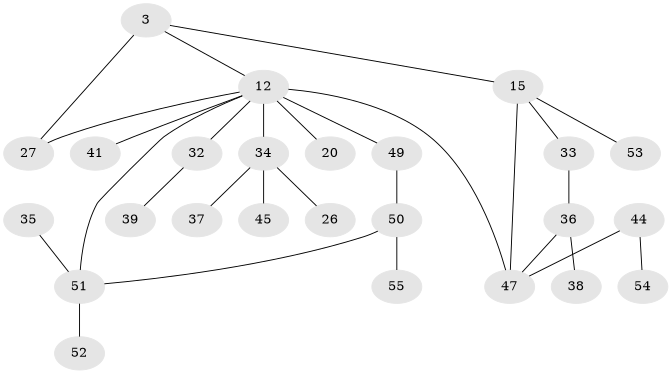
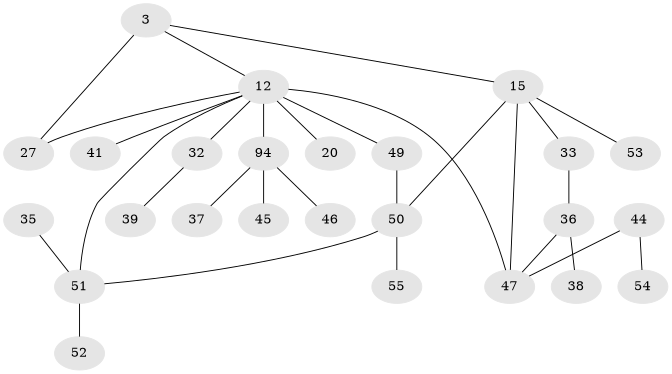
  graph {
    node [color=gray90 style=filled]
    12 [super="+4+2"]
    27 [super="+24"]
    20
    32
-   34 [super="+26+11"]
+   34 [super="+26+11" label=94]
    41
    47 [super="+35+40"]
    49 [super="+31"]
    51 [super="+18+23"]
    3
    15 [super="+6"]
    33 [super="+21+28"]
    50 [super="+25+29+43"]
    53
    39
    37
    45
-   46 [label=26]
+   46
    52
    36
    38 [super="+22"]
    55
    n23 [label=35 super="+16"]
    44
    54
    12 -- 27
    12 -- 20
    12 -- 32
    12 -- 34
    12 -- 41
    12 -- 47 [weight=3]
    12 -- 49
    12 -- 51
    32 -- 39
    34 -- 37
    34 -- 45
    34 -- 46
    49 -- 50
    51 -- 52
    3 -- 12
    3 -- 27 [weight=2]
    3 -- 15
    15 -- 47 [weight=3]
    15 -- 33
+   15 -- 50
    15 -- 53
    33 -- 36
    50 -- 51
    50 -- 55 [weight=2]
    36 -- 47
    36 -- 38
    n23 -- 51
    44 -- 47
    44 -- 54
  }
